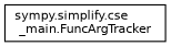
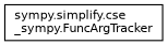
  digraph {
    rankdir=TB
-   n1 [color=black fillcolor=white fontname=Helvetica fontsize=10 height=0.2 label="sympy.simplify.cse\l_main.FuncArgTracker" shape=box style=filled width=0.4]
+   n1 [color=black fillcolor=white fontname=Helvetica fontsize=10 height=0.2 label="sympy.simplify.cse\l_sympy.FuncArgTracker" shape=box style=filled width=0.4]
  }
